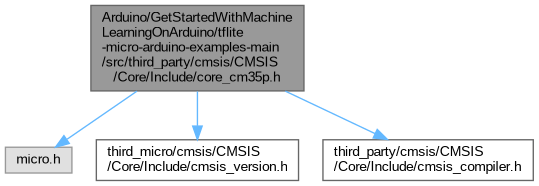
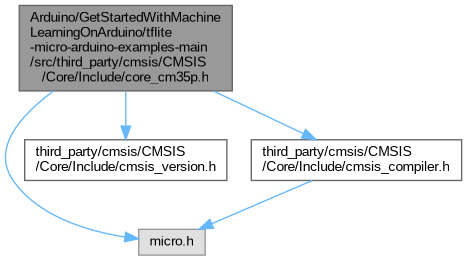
  digraph {
    fontname="Liberation Sans"
    node [color=grey40 fillcolor=white fontname="Liberation Sans" fontsize=10 shape=box style=filled]
    edge [color=steelblue1 fontname="Liberation Sans" fontsize=10 labelfontname=Helvetica labelfontsize=10 style=solid]
    n1 [color=gray40 fillcolor=grey60 fontcolor=black height=0.2 label="Arduino/GetStartedWithMachine\lLearningOnArduino/tflite\l-micro-arduino-examples-main\l/src/third_party/cmsis/CMSIS\l/Core/Include/core_cm35p.h" width=0.4]
    n2 [color=grey60 fillcolor="#E0E0E0" height=0.2 label="micro.h" width=0.4]
-   n3 [height=0.2 label="third_micro/cmsis/CMSIS\l/Core/Include/cmsis_version.h" width=0.4]
+   n3 [height=0.2 label="third_party/cmsis/CMSIS\l/Core/Include/cmsis_version.h" width=0.4]
    n4 [height=0.2 label="third_party/cmsis/CMSIS\l/Core/Include/cmsis_compiler.h" width=0.4]
    n1 -> n2
    n1 -> n3
    n1 -> n4
+   n4 -> n2
  }
